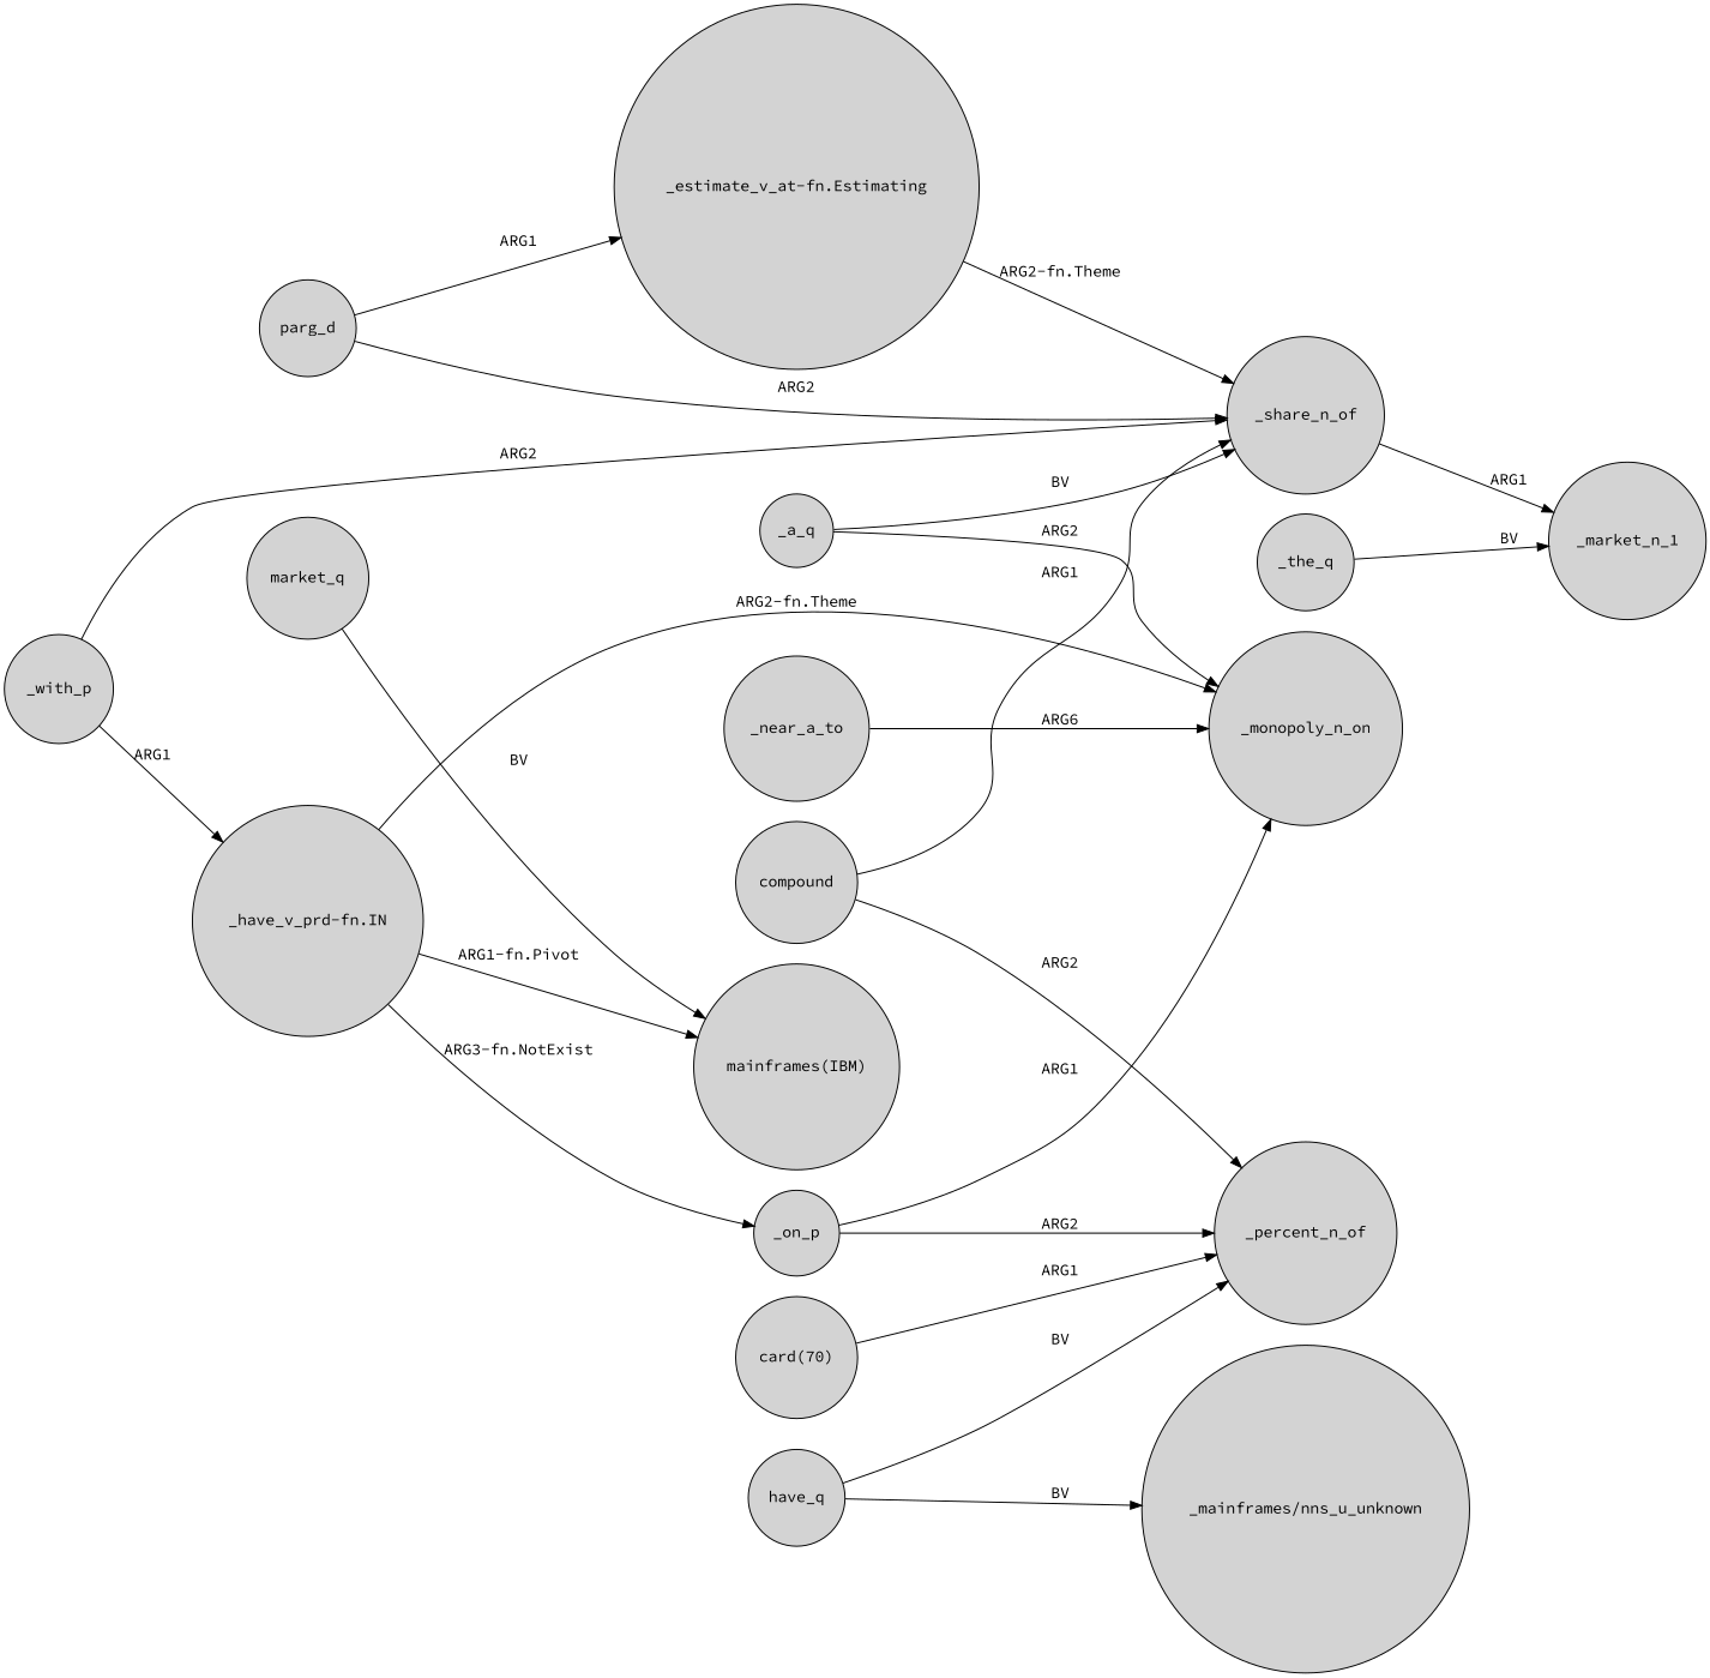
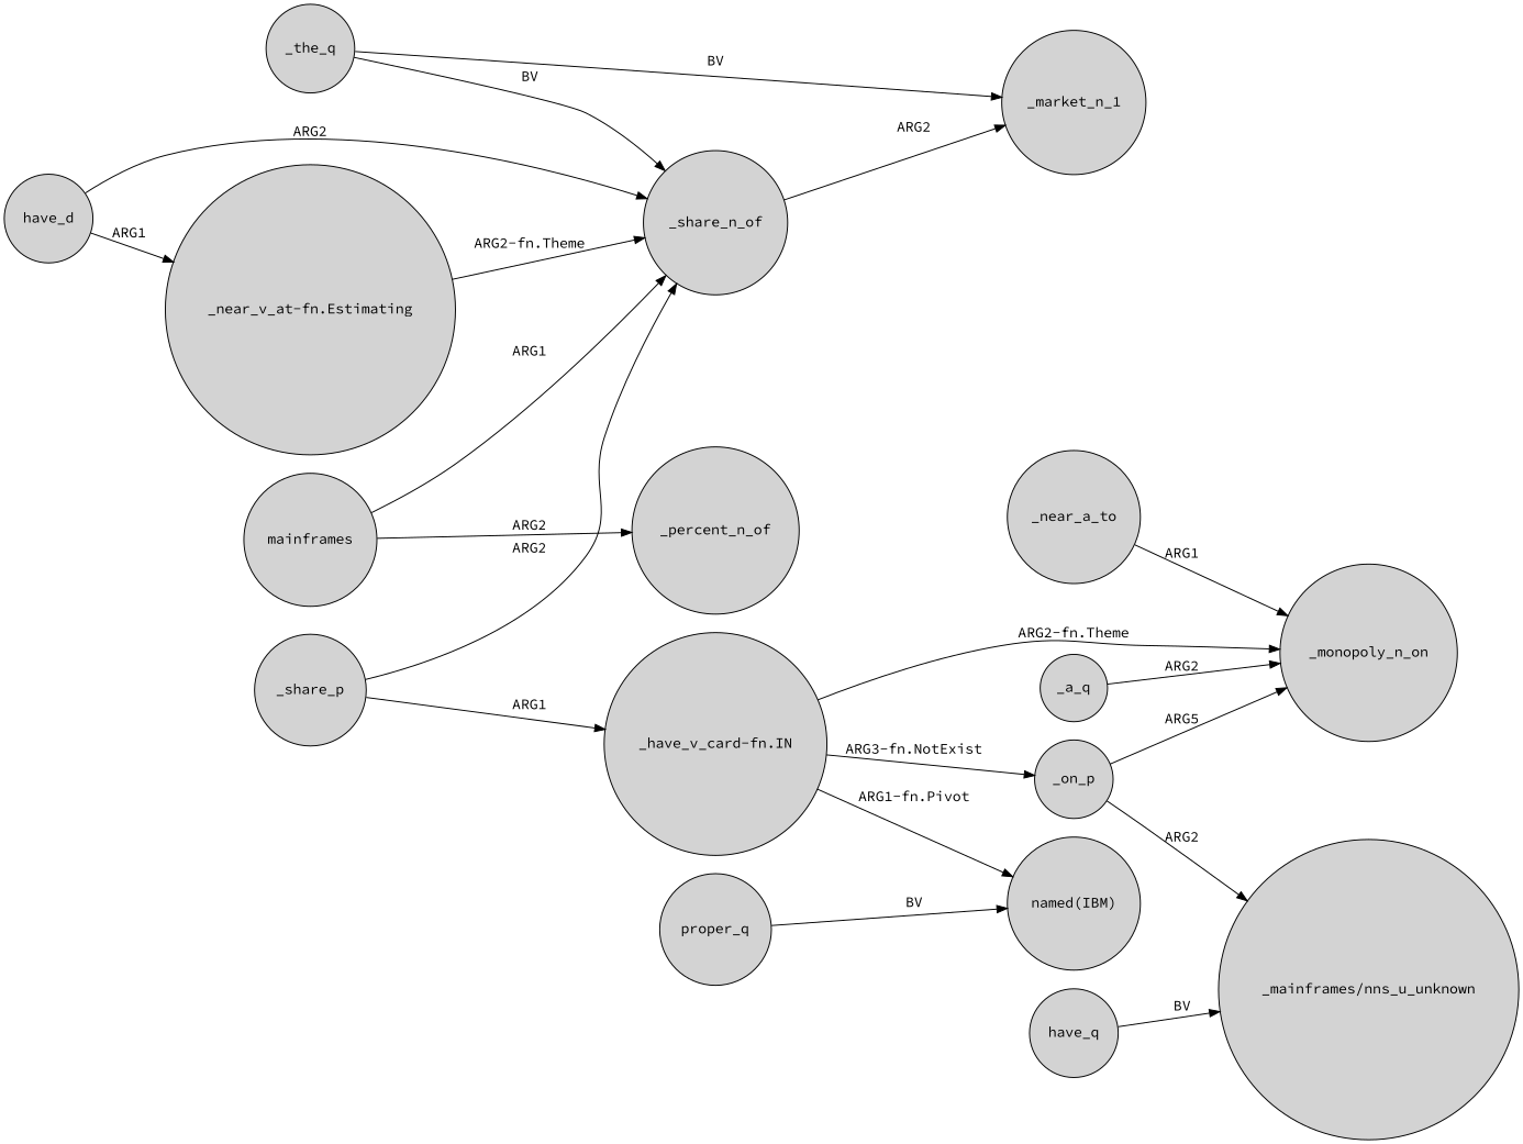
  digraph {
    fontname="Source Code Pro"
    rankdir=LR
    node [fontname="Source Code Pro" shape=circle style=filled]
    edge [fontname="Source Code Pro"]
-   "_estimate_v_at-fn.Estimating"
+   "_estimate_v_at-fn.Estimating" [label="_near_v_at-fn.Estimating"]
    _share_n_of
    _market_n_1
-   parg_d
+   parg_d [label=have_d]
    _a_q
    _monopoly_n_on
    _near_a_to
-   "_have_v_prd-fn.IN"
+   "_have_v_prd-fn.IN" [label="_have_v_card-fn.IN"]
    _on_p
-   "named(IBM)" [label="mainframes(IBM)"]
+   "named(IBM)"
    "_mainframes/nns_u_unknown"
-   proper_q [label=market_q]
+   proper_q
    n13 [label=have_q]
    _percent_n_of
-   compound
-   _with_p
-   "card(70)"
+   compound [label=mainframes]
+   _with_p [label=_share_p]
    _the_q
    "_estimate_v_at-fn.Estimating" -> _share_n_of [label="ARG2-fn.Theme"]
-   _share_n_of -> _market_n_1 [label=ARG1]
+   _share_n_of -> _market_n_1 [label=ARG2]
    parg_d -> "_estimate_v_at-fn.Estimating" [label=ARG1]
    parg_d -> _share_n_of [label=ARG2]
-   _a_q -> _share_n_of [label=BV]
+   _the_q -> _share_n_of [label=BV]
    _a_q -> _monopoly_n_on [label=ARG2]
-   _near_a_to -> _monopoly_n_on [label=ARG6]
+   _near_a_to -> _monopoly_n_on [label=ARG1]
    "_have_v_prd-fn.IN" -> _monopoly_n_on [label="ARG2-fn.Theme"]
    "_have_v_prd-fn.IN" -> _on_p [label="ARG3-fn.NotExist"]
    "_have_v_prd-fn.IN" -> "named(IBM)" [label="ARG1-fn.Pivot"]
-   _on_p -> _monopoly_n_on [label=ARG1]
-   _on_p -> _percent_n_of [label=ARG2]
+   _on_p -> _monopoly_n_on [label=ARG5]
+   _on_p -> "_mainframes/nns_u_unknown" [label=ARG2]
    proper_q -> "named(IBM)" [label=BV]
    n13 -> "_mainframes/nns_u_unknown" [label=BV]
-   n13 -> _percent_n_of [label=BV]
    compound -> _share_n_of [label=ARG1]
    compound -> _percent_n_of [label=ARG2]
    _with_p -> _share_n_of [label=ARG2]
    _with_p -> "_have_v_prd-fn.IN" [label=ARG1]
-   "card(70)" -> _percent_n_of [label=ARG1]
    _the_q -> _market_n_1 [label=BV]
  }
